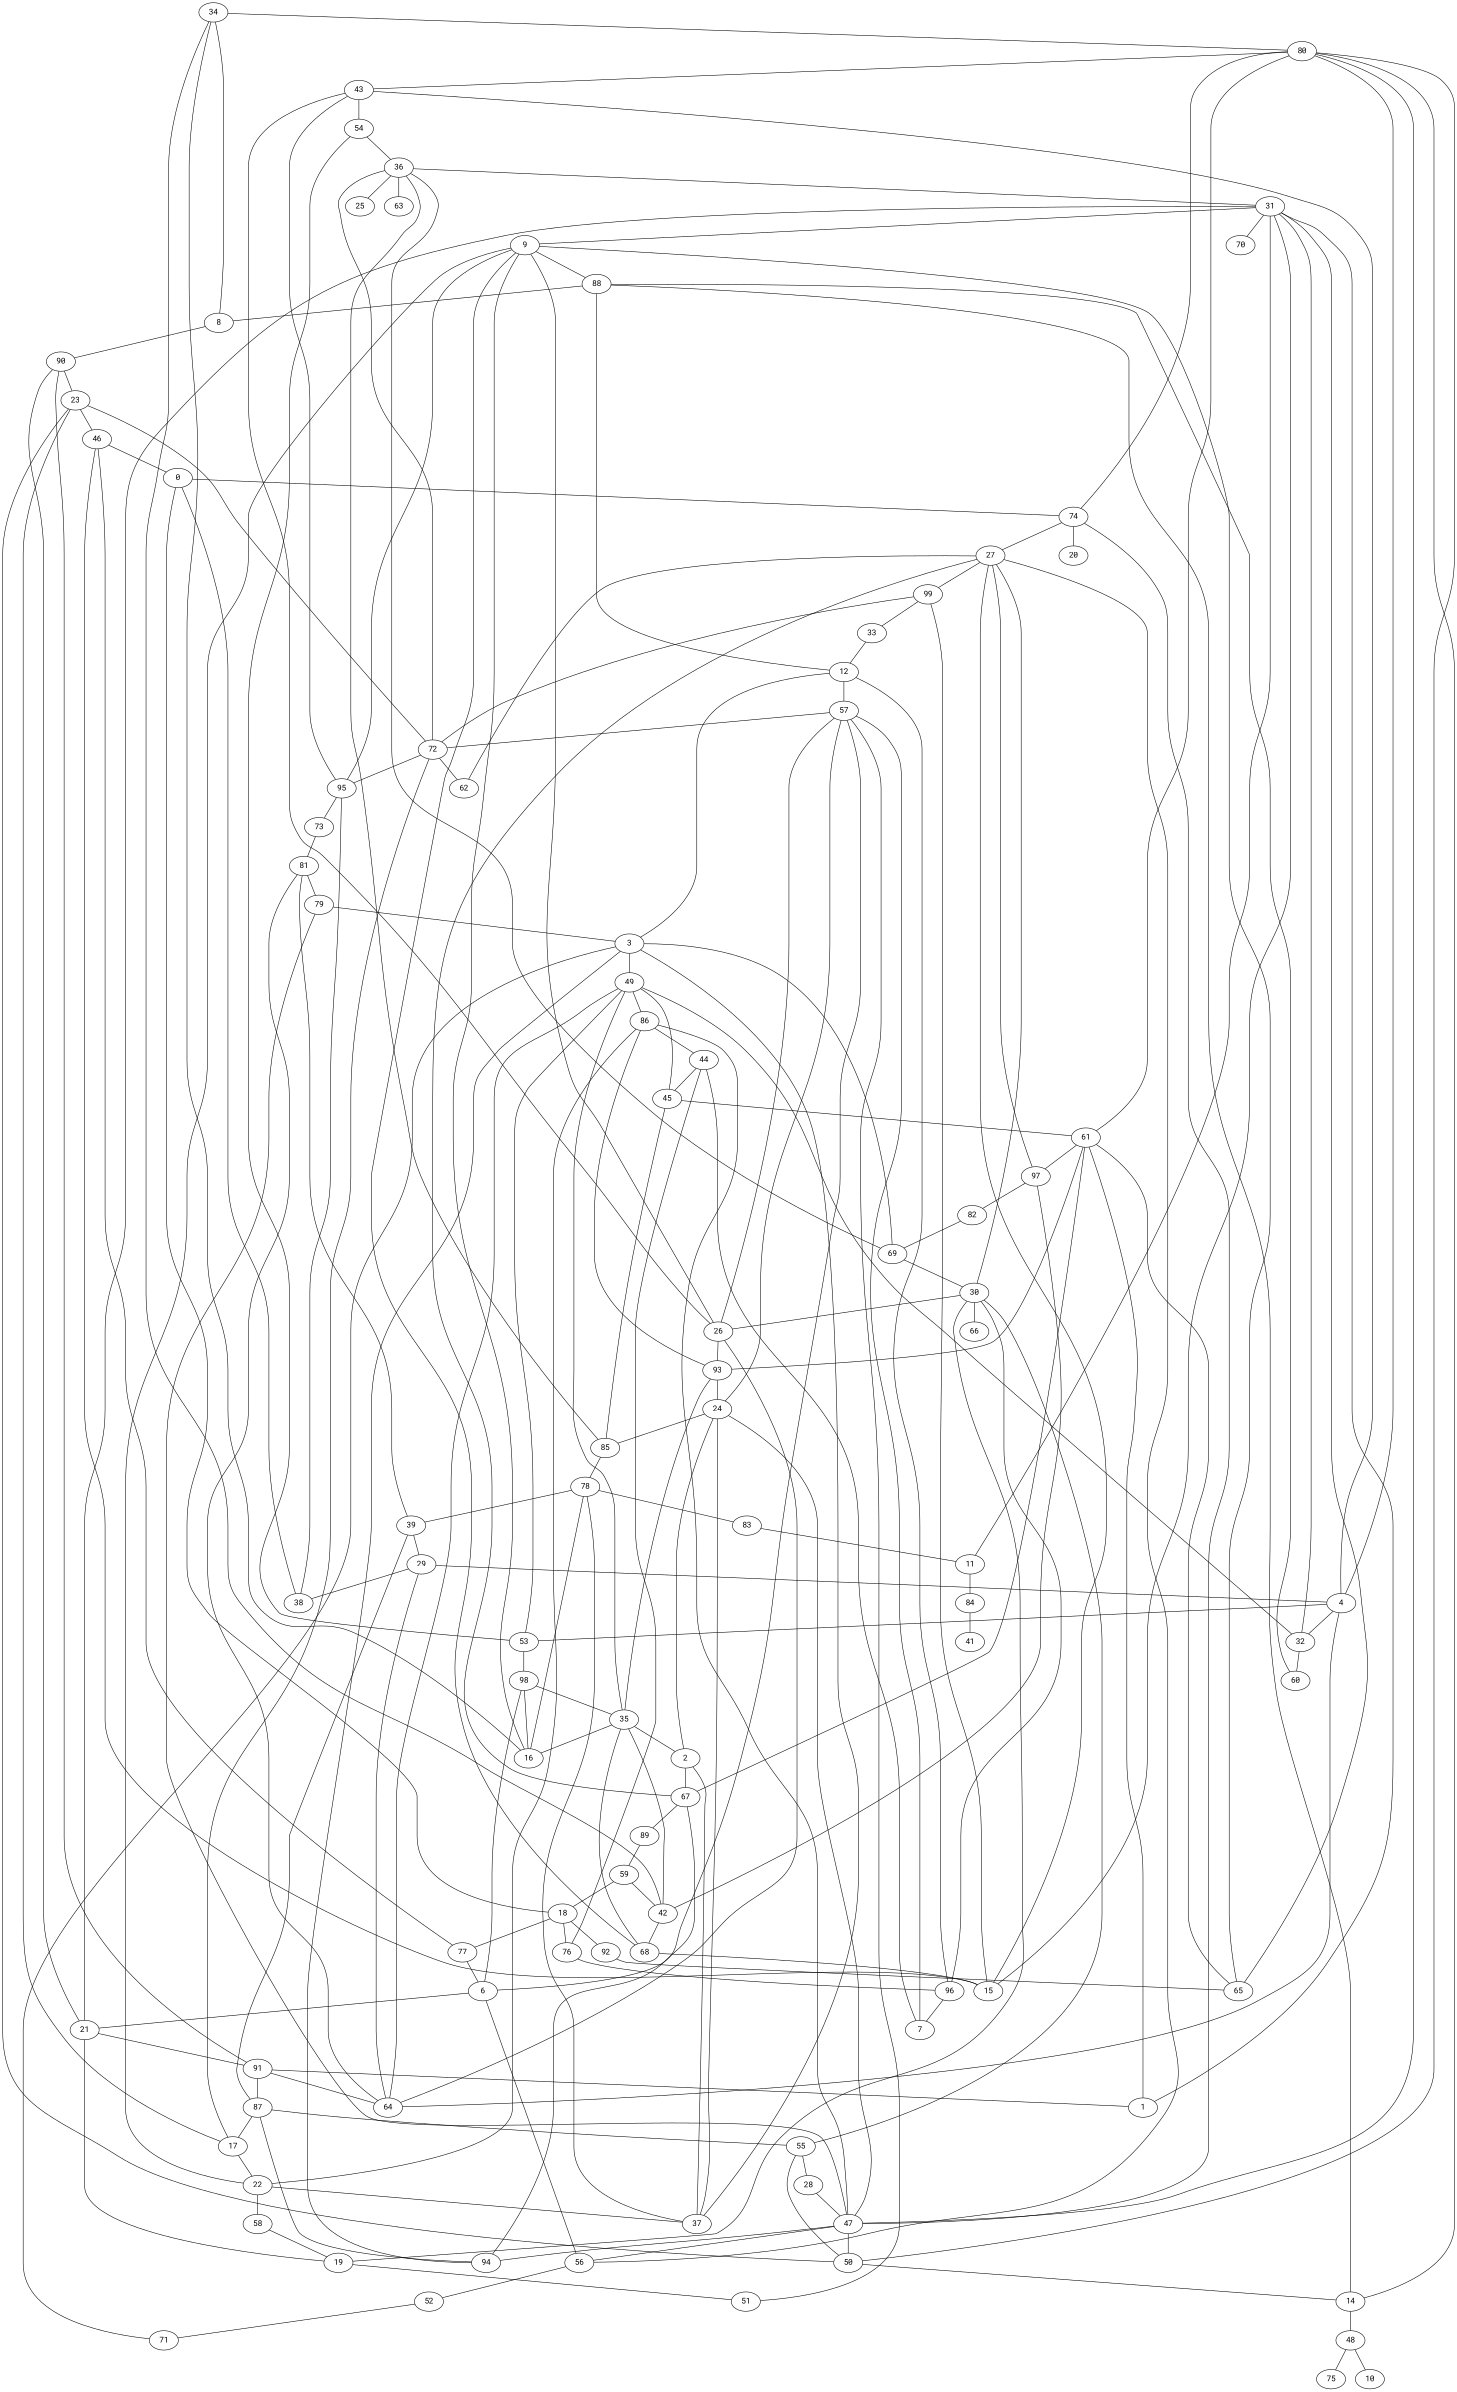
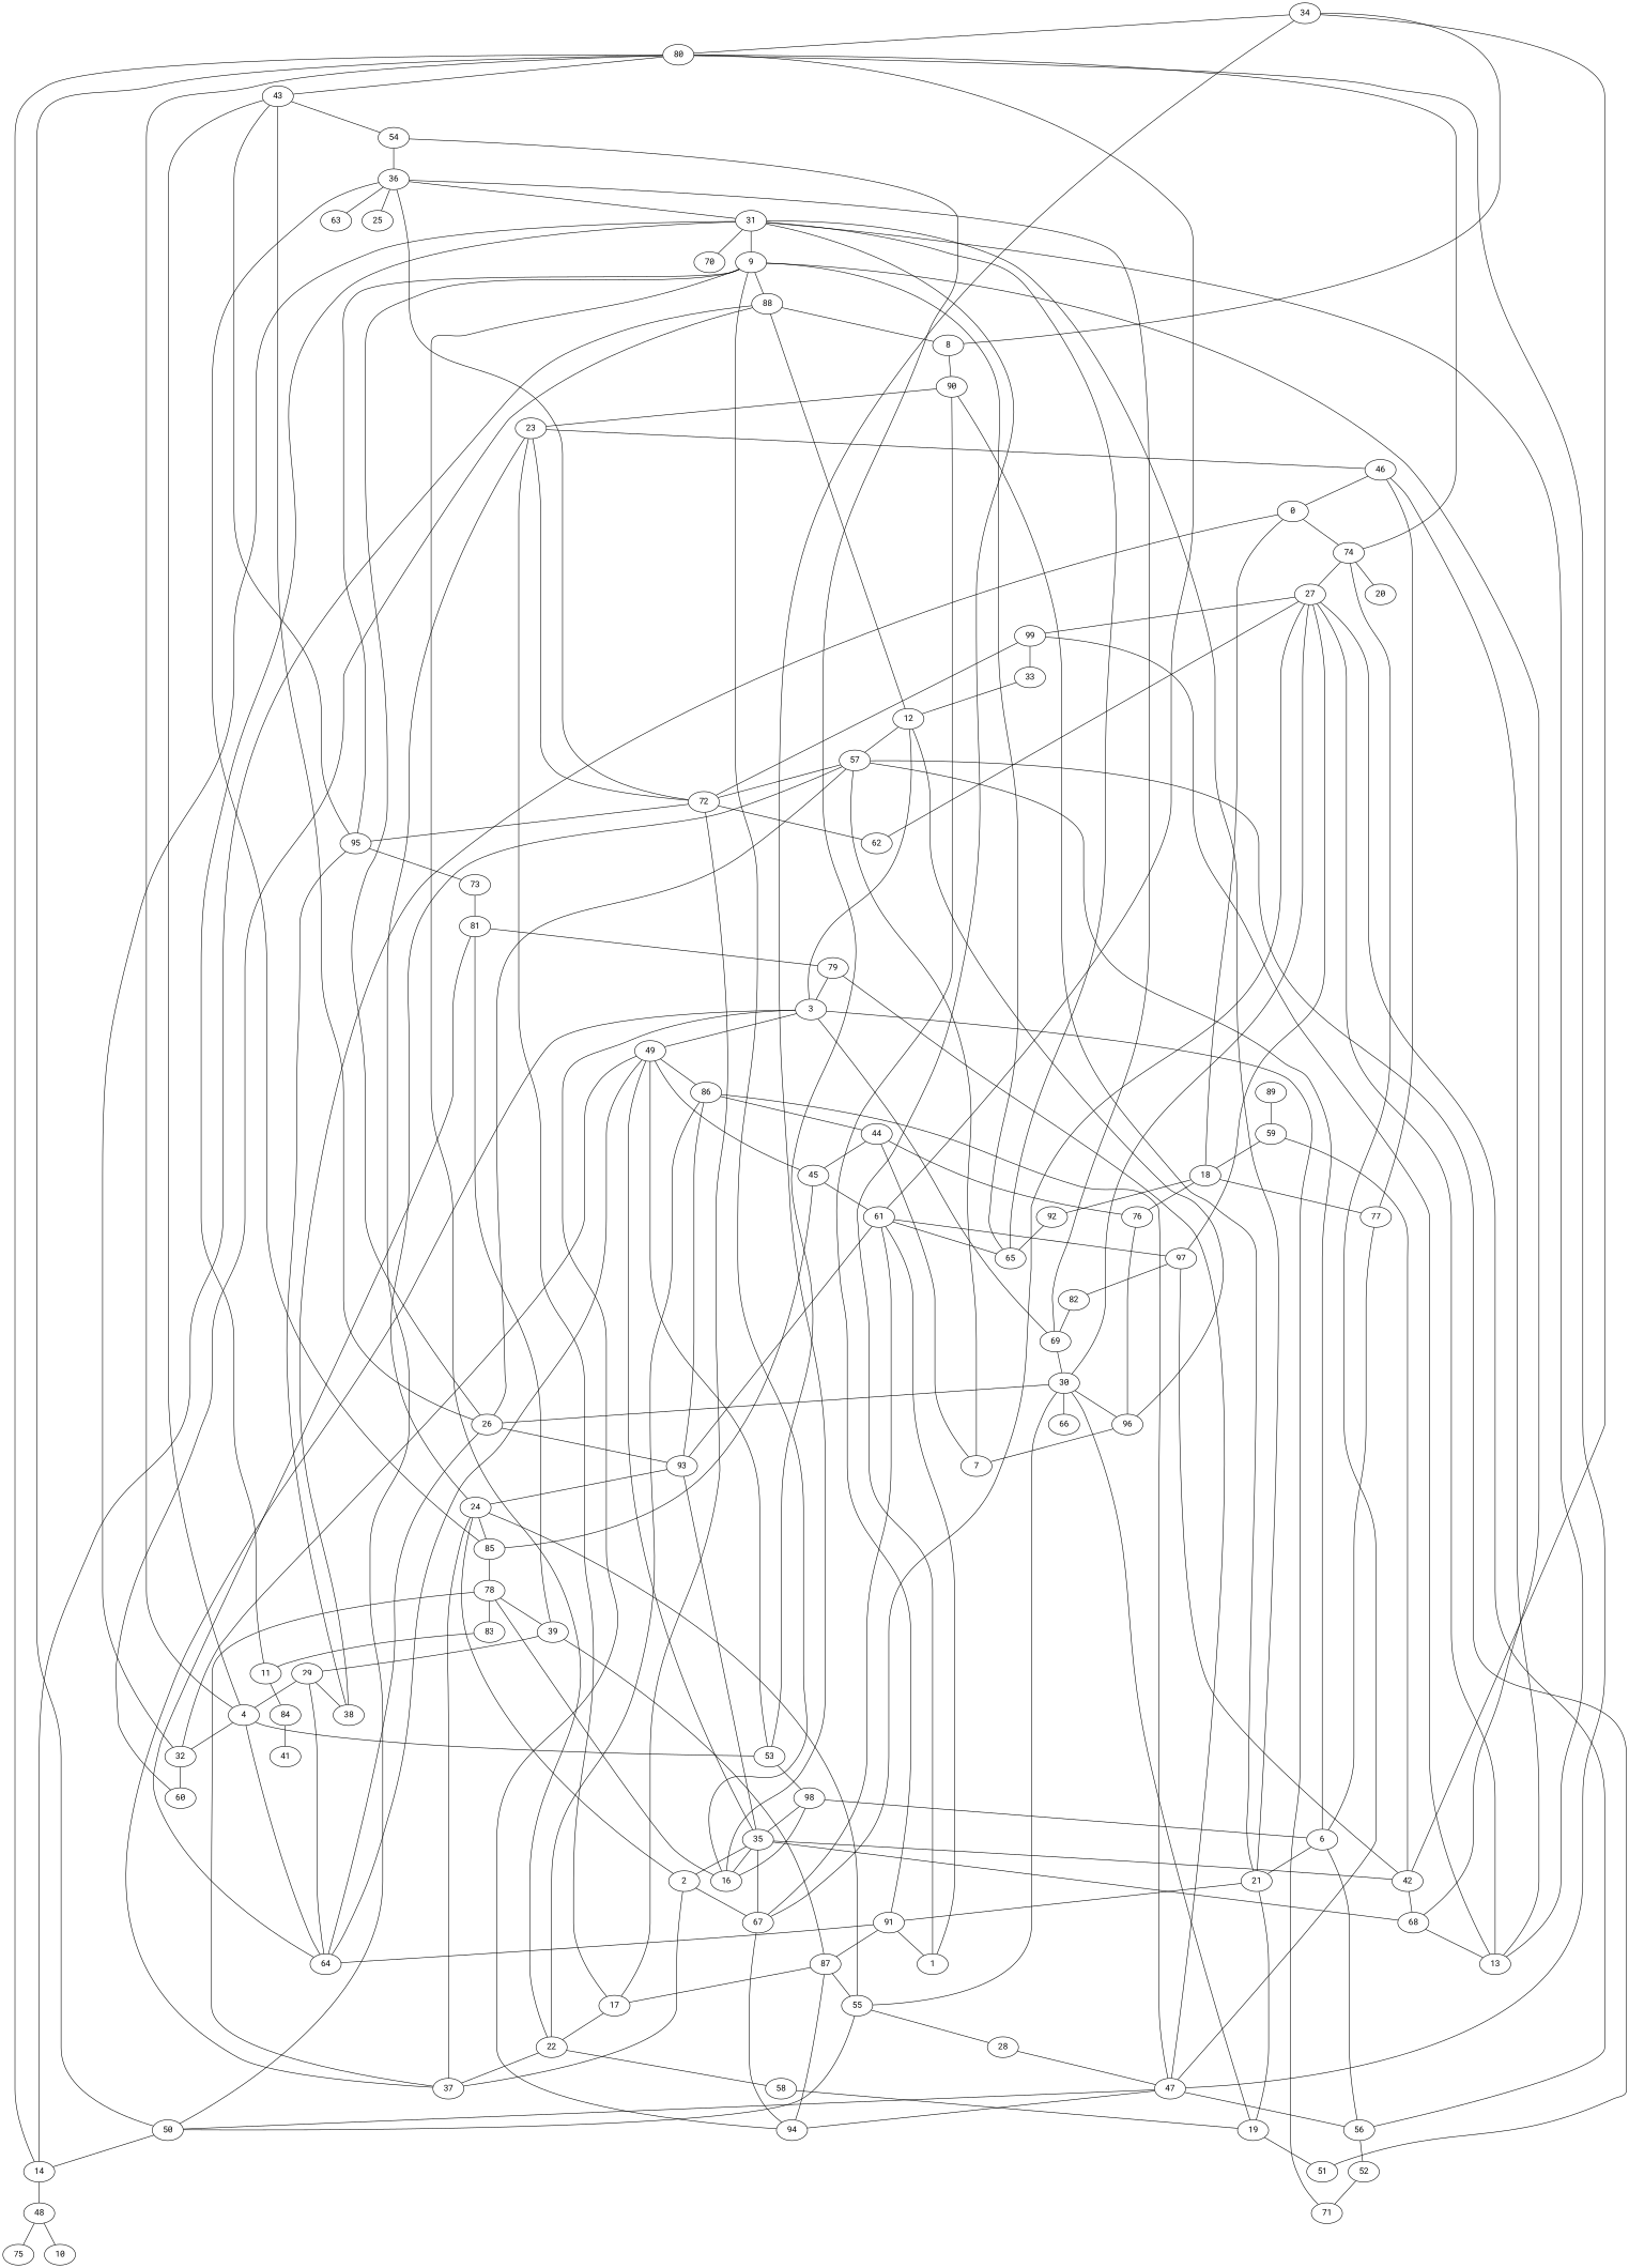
  graph {
    fontname="Roboto Mono"
    node [fontname="Roboto Mono"]
    edge [fontname="Roboto Mono"]
    34
    80
    8
    42
    16
    43
    74
    61
    4
    47
    50
    14
    90
    68
    54
    95
    26
    20
    27
    1
    65
    97
    67
    93
    53
    32
    64
    56
    94
    48
    36
    38
    73
    31
    72
    69
    85
    25
    63
    98
    9
-   15
+   15 [label=13]
    21
    11
    70
    17
    62
    30
    78
    88
    22
    60
    91
    19
    84
    12
    37
    58
    57
    3
    96
    23
    46
    87
    0
    77
    18
    6
    76
    92
    99
    33
    82
    55
    66
    89
    52
    24
    51
    7
    49
    71
    2
    81
    79
    39
    29
    86
    45
    35
    44
    28
    83
    59
    75
    10
    41
    34 -- 80
    34 -- 8
    34 -- 42
    34 -- 16
    80 -- 43
    80 -- 74
    80 -- 61
    80 -- 4
    80 -- 47
    80 -- 50
    80 -- 14
    8 -- 90
    42 -- 68
    43 -- 4
    43 -- 54
    43 -- 95
    43 -- 26
    74 -- 47
    74 -- 20
    74 -- 27
    61 -- 1
    61 -- 65
    61 -- 97
    61 -- 67
    61 -- 93
    4 -- 53
    4 -- 32
    4 -- 64
    47 -- 50
    47 -- 56
    47 -- 94
    50 -- 14
    14 -- 48
    90 -- 21
    90 -- 91
    90 -- 23
    68 -- 15
    54 -- 53
    54 -- 36
    95 -- 38
    95 -- 73
    26 -- 93
    26 -- 64
    27 -- 97
    27 -- 67
    27 -- 56
    27 -- 15
    27 -- 62
    27 -- 30
    27 -- 99
    97 -- 42
    97 -- 82
    67 -- 94
-   67 -- 89
+   67 -- 35
    93 -- 24
    93 -- 35
    53 -- 98
    32 -- 60
    56 -- 52
    48 -- 75
    48 -- 10
    36 -- 31
    36 -- 72
    36 -- 69
    36 -- 85
    36 -- 25
    36 -- 63
    73 -- 81
    31 -- 1
    31 -- 65
    31 -- 32
    31 -- 9
    31 -- 15
    31 -- 21
    31 -- 11
    31 -- 70
    72 -- 95
    72 -- 17
    72 -- 62
    69 -- 30
    85 -- 78
    98 -- 16
    98 -- 6
    98 -- 35
    9 -- 16
    9 -- 68
    9 -- 95
    9 -- 26
    9 -- 65
    9 -- 88
    9 -- 22
    21 -- 91
    21 -- 19
    11 -- 84
    17 -- 22
    30 -- 26
    30 -- 19
    30 -- 96
    30 -- 55
    30 -- 66
    78 -- 16
    78 -- 37
    78 -- 39
    78 -- 83
    88 -- 8
    88 -- 14
    88 -- 60
    88 -- 12
    22 -- 37
    22 -- 58
    91 -- 1
    91 -- 64
    91 -- 87
    19 -- 51
    84 -- 41
    12 -- 57
    12 -- 3
    12 -- 96
    58 -- 19
    57 -- 26
    57 -- 72
    57 -- 6
    57 -- 24
    57 -- 51
    57 -- 7
    3 -- 94
    3 -- 69
    3 -- 37
    3 -- 49
    3 -- 71
    96 -- 7
    23 -- 50
    23 -- 72
    23 -- 17
    23 -- 46
    46 -- 15
    46 -- 0
    46 -- 77
    87 -- 94
    87 -- 17
    87 -- 55
    0 -- 74
    0 -- 38
    0 -- 18
    77 -- 6
    18 -- 77
    18 -- 76
    18 -- 92
    6 -- 56
    6 -- 21
    76 -- 96
    92 -- 65
    99 -- 72
    99 -- 15
    99 -- 33
    33 -- 12
    82 -- 69
    55 -- 50
    55 -- 28
    89 -- 59
    52 -- 71
    24 -- 85
    24 -- 37
-   24 -- 47
+   24 -- 55
    24 -- 2
    49 -- 53
    49 -- 32
    49 -- 64
    49 -- 86
    49 -- 45
    49 -- 35
    2 -- 67
    2 -- 37
    81 -- 64
    81 -- 79
    81 -- 39
    79 -- 47
    79 -- 3
    39 -- 87
    39 -- 29
    29 -- 4
    29 -- 64
    29 -- 38
    86 -- 47
    86 -- 93
    86 -- 22
    86 -- 44
    45 -- 61
    45 -- 85
    35 -- 42
    35 -- 16
    35 -- 68
    35 -- 2
    44 -- 76
    44 -- 7
    44 -- 45
    28 -- 47
    83 -- 11
    59 -- 42
    59 -- 18
  }
